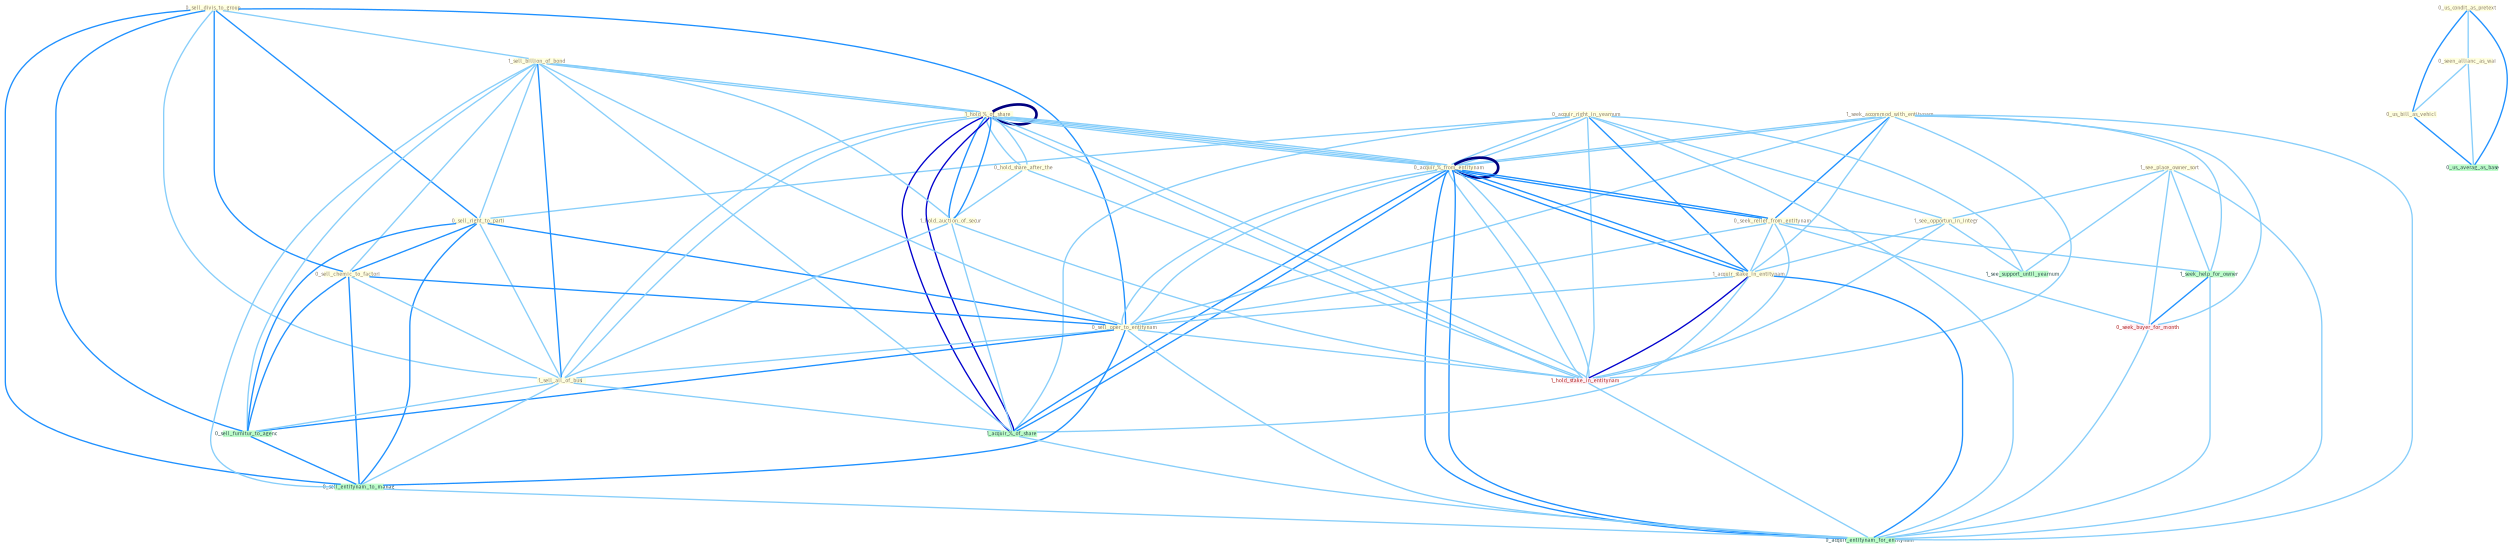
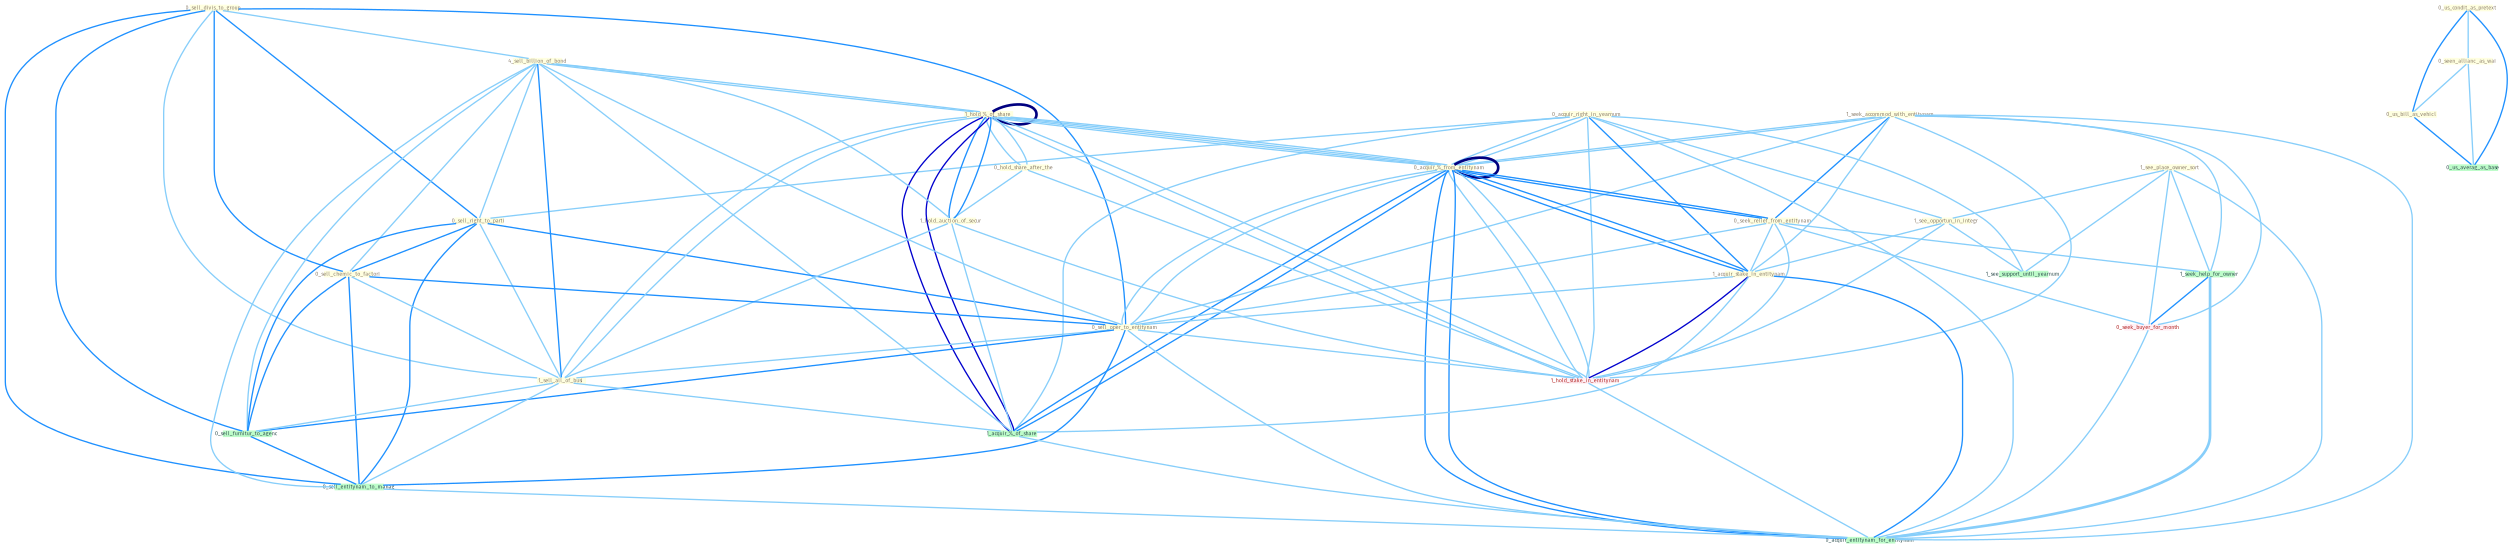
  graph {
    fontname="Fira Sans"
    node [color="#ffffe0" fixedsize=true fontcolor="#8b7d6b" fontname="Fira Sans" fontsize=4 shape=polygon style=filled]
    edge [color="#87cefa" fontname="Fira Sans" w=1]
    "0_sell_divis_to_group " [height=.06 width=.5]
    n2 [height=.06 label="1_see_place_owner_sort" width=.5]
    "1_seek_accommod_with_entitynam " [height=.06 width=.5]
    "0_acquir_right_in_yearnum " [height=.06 width=.5]
    "1_hold_%_of_share " [height=.06 width=.5]
    "0_acquir_%_from_entitynam " [height=.06 width=.5]
-   "1_sell_billion_of_bond " [height=.06 width=.5]
+   "1_sell_billion_of_bond " [height=.06 width=.5 label="4_sell_billion_of_bond"]
    "0_us_condit_as_pretext " [height=.06 width=.5]
    "0_hold_share_after_the " [height=.06 width=.5]
    "0_seek_relief_from_entitynam " [height=.06 width=.5]
    "0_sell_right_to_parti " [height=.06 width=.5]
    "1_hold_auction_of_secur " [height=.06 width=.5]
    "0_seen_allianc_as_wai " [height=.06 width=.5]
    "0_sell_chemic_to_factori " [height=.06 width=.5]
    "0_us_bill_as_vehicl " [height=.06 width=.5]
    "1_see_opportun_in_integr " [height=.06 width=.5]
    "1_acquir_stake_in_entitynam " [height=.06 width=.5]
    "0_sell_oper_to_entitynam " [height=.06 width=.5]
    "1_sell_all_of_busi " [height=.06 width=.5]
    "1_hold_stake_in_entitynam " [color="#fff0f5" fontcolor="#b22222" height=.06 width=.5]
    "0_seek_buyer_for_month " [color="#fff0f5" fontcolor="#b22222" height=.06 width=.5]
    "0_sell_furnitur_to_agenc " [color="#BDFCC9" fontcolor="#2f4f4f" height=.06 width=.5]
    "0_sell_entitynam_to_manag " [color="#BDFCC9" fontcolor="#2f4f4f" height=.06 width=.5]
    "1_seek_help_for_owner " [color="#BDFCC9" fontcolor="#2f4f4f" height=.06 width=.5]
    "1_see_support_until_yearnum " [color="#BDFCC9" fontcolor="#2f4f4f" height=.06 width=.5]
    "0_acquir_entitynam_for_entitynam " [color="#BDFCC9" fontcolor="#2f4f4f" height=.06 width=.5]
    "1_acquir_%_of_share " [color="#BDFCC9" fontcolor="#2f4f4f" height=.06 width=.5]
    "0_us_averag_as_base " [color="#BDFCC9" fontcolor="#2f4f4f" height=.06 width=.5]
    subgraph sub_1 {
      "0_sell_divis_to_group "
      n2
      "1_seek_accommod_with_entitynam "
      "0_acquir_right_in_yearnum "
      "1_hold_%_of_share "
      "0_acquir_%_from_entitynam "
      "1_sell_billion_of_bond "
      "0_us_condit_as_pretext "
      "0_hold_share_after_the "
      "0_seek_relief_from_entitynam "
      "0_sell_right_to_parti "
      "1_hold_auction_of_secur "
      "0_seen_allianc_as_wai "
      "0_sell_chemic_to_factori "
      "0_us_bill_as_vehicl "
      "1_see_opportun_in_integr "
      "1_acquir_stake_in_entitynam "
      "0_sell_oper_to_entitynam "
      "1_sell_all_of_busi "
    }
    subgraph sub_2 {
      "1_hold_stake_in_entitynam "
      "0_seek_buyer_for_month "
    }
    "0_sell_divis_to_group " -- "1_sell_billion_of_bond "
    "0_sell_divis_to_group " -- "0_sell_right_to_parti " [color="#1e90ff" w=2]
    "0_sell_divis_to_group " -- "0_sell_chemic_to_factori " [color="#1e90ff" w=2]
    "0_sell_divis_to_group " -- "0_sell_oper_to_entitynam " [color="#1e90ff" w=2]
    "0_sell_divis_to_group " -- "1_sell_all_of_busi "
    "0_sell_divis_to_group " -- "0_sell_furnitur_to_agenc " [color="#1e90ff" w=2]
    "0_sell_divis_to_group " -- "0_sell_entitynam_to_manag " [color="#1e90ff" w=2]
    n2 -- "1_see_opportun_in_integr "
    n2 -- "0_seek_buyer_for_month "
    n2 -- "1_seek_help_for_owner "
    n2 -- "1_see_support_until_yearnum "
    n2 -- "0_acquir_entitynam_for_entitynam "
    "1_seek_accommod_with_entitynam " -- "0_acquir_%_from_entitynam "
    "1_seek_accommod_with_entitynam " -- "0_acquir_%_from_entitynam "
    "1_seek_accommod_with_entitynam " -- "0_seek_relief_from_entitynam " [color="#1e90ff" w=2]
    "1_seek_accommod_with_entitynam " -- "1_acquir_stake_in_entitynam "
    "1_seek_accommod_with_entitynam " -- "0_sell_oper_to_entitynam "
    "1_seek_accommod_with_entitynam " -- "1_hold_stake_in_entitynam "
    "1_seek_accommod_with_entitynam " -- "0_seek_buyer_for_month "
    "1_seek_accommod_with_entitynam " -- "1_seek_help_for_owner "
    "1_seek_accommod_with_entitynam " -- "0_acquir_entitynam_for_entitynam "
    "0_acquir_right_in_yearnum " -- "0_acquir_%_from_entitynam "
    "0_acquir_right_in_yearnum " -- "0_acquir_%_from_entitynam "
    "0_acquir_right_in_yearnum " -- "0_sell_right_to_parti "
    "0_acquir_right_in_yearnum " -- "1_see_opportun_in_integr "
    "0_acquir_right_in_yearnum " -- "1_acquir_stake_in_entitynam " [color="#1e90ff" w=2]
    "0_acquir_right_in_yearnum " -- "1_hold_stake_in_entitynam "
    "0_acquir_right_in_yearnum " -- "1_see_support_until_yearnum "
    "0_acquir_right_in_yearnum " -- "0_acquir_entitynam_for_entitynam "
    "0_acquir_right_in_yearnum " -- "1_acquir_%_of_share "
    "1_hold_%_of_share " -- "1_hold_%_of_share " [color="#000080" style=bold w=4]
    "1_hold_%_of_share " -- "0_acquir_%_from_entitynam "
    "1_hold_%_of_share " -- "0_acquir_%_from_entitynam "
    "1_hold_%_of_share " -- "1_sell_billion_of_bond "
    "1_hold_%_of_share " -- "0_hold_share_after_the "
    "1_hold_%_of_share " -- "1_hold_auction_of_secur " [color="#1e90ff" w=2]
    "1_hold_%_of_share " -- "1_sell_all_of_busi "
    "1_hold_%_of_share " -- "1_hold_stake_in_entitynam "
    "1_hold_%_of_share " -- "1_hold_stake_in_entitynam "
    "1_hold_%_of_share " -- "1_acquir_%_of_share " [color="#0000cd" w=3]
    "1_hold_%_of_share " -- "1_acquir_%_of_share " [color="#0000cd" w=3]
    "0_acquir_%_from_entitynam " -- "1_hold_%_of_share "
    "0_acquir_%_from_entitynam " -- "1_hold_%_of_share "
    "0_acquir_%_from_entitynam " -- "0_acquir_%_from_entitynam " [color="#000080" style=bold w=4]
    "0_acquir_%_from_entitynam " -- "0_seek_relief_from_entitynam " [color="#1e90ff" w=2]
    "0_acquir_%_from_entitynam " -- "1_acquir_stake_in_entitynam " [color="#1e90ff" w=2]
    "0_acquir_%_from_entitynam " -- "1_acquir_stake_in_entitynam " [color="#1e90ff" w=2]
    "0_acquir_%_from_entitynam " -- "0_sell_oper_to_entitynam "
    "0_acquir_%_from_entitynam " -- "0_sell_oper_to_entitynam "
    "0_acquir_%_from_entitynam " -- "1_hold_stake_in_entitynam "
    "0_acquir_%_from_entitynam " -- "1_hold_stake_in_entitynam "
    "0_acquir_%_from_entitynam " -- "0_acquir_entitynam_for_entitynam " [color="#1e90ff" w=2]
    "0_acquir_%_from_entitynam " -- "0_acquir_entitynam_for_entitynam " [color="#1e90ff" w=2]
    "0_acquir_%_from_entitynam " -- "1_acquir_%_of_share " [color="#1e90ff" w=2]
    "0_acquir_%_from_entitynam " -- "1_acquir_%_of_share " [color="#1e90ff" w=2]
    "1_sell_billion_of_bond " -- "1_hold_%_of_share "
    "1_sell_billion_of_bond " -- "0_sell_right_to_parti "
    "1_sell_billion_of_bond " -- "1_hold_auction_of_secur "
    "1_sell_billion_of_bond " -- "0_sell_chemic_to_factori "
    "1_sell_billion_of_bond " -- "0_sell_oper_to_entitynam "
    "1_sell_billion_of_bond " -- "1_sell_all_of_busi " [color="#1e90ff" w=2]
    "1_sell_billion_of_bond " -- "0_sell_furnitur_to_agenc "
    "1_sell_billion_of_bond " -- "0_sell_entitynam_to_manag "
    "1_sell_billion_of_bond " -- "1_acquir_%_of_share "
    "0_us_condit_as_pretext " -- "0_seen_allianc_as_wai "
    "0_us_condit_as_pretext " -- "0_us_bill_as_vehicl " [color="#1e90ff" w=2]
    "0_us_condit_as_pretext " -- "0_us_averag_as_base " [color="#1e90ff" w=2]
    "0_hold_share_after_the " -- "1_hold_%_of_share "
    "0_hold_share_after_the " -- "1_hold_auction_of_secur "
    "0_hold_share_after_the " -- "1_hold_stake_in_entitynam "
    "0_seek_relief_from_entitynam " -- "0_acquir_%_from_entitynam " [color="#1e90ff" w=2]
    "0_seek_relief_from_entitynam " -- "1_acquir_stake_in_entitynam "
    "0_seek_relief_from_entitynam " -- "0_sell_oper_to_entitynam "
    "0_seek_relief_from_entitynam " -- "1_hold_stake_in_entitynam "
    "0_seek_relief_from_entitynam " -- "0_seek_buyer_for_month "
    "0_seek_relief_from_entitynam " -- "1_seek_help_for_owner "
    "0_sell_right_to_parti " -- "0_sell_chemic_to_factori " [color="#1e90ff" w=2]
    "0_sell_right_to_parti " -- "0_sell_oper_to_entitynam " [color="#1e90ff" w=2]
    "0_sell_right_to_parti " -- "1_sell_all_of_busi "
    "0_sell_right_to_parti " -- "0_sell_furnitur_to_agenc " [color="#1e90ff" w=2]
    "0_sell_right_to_parti " -- "0_sell_entitynam_to_manag " [color="#1e90ff" w=2]
    "1_hold_auction_of_secur " -- "1_hold_%_of_share " [color="#1e90ff" w=2]
    "1_hold_auction_of_secur " -- "1_sell_all_of_busi "
    "1_hold_auction_of_secur " -- "1_hold_stake_in_entitynam "
    "1_hold_auction_of_secur " -- "1_acquir_%_of_share "
    "0_seen_allianc_as_wai " -- "0_us_bill_as_vehicl "
    "0_seen_allianc_as_wai " -- "0_us_averag_as_base "
    "0_sell_chemic_to_factori " -- "0_sell_oper_to_entitynam " [color="#1e90ff" w=2]
    "0_sell_chemic_to_factori " -- "1_sell_all_of_busi "
    "0_sell_chemic_to_factori " -- "0_sell_furnitur_to_agenc " [color="#1e90ff" w=2]
    "0_sell_chemic_to_factori " -- "0_sell_entitynam_to_manag " [color="#1e90ff" w=2]
    "0_us_bill_as_vehicl " -- "0_us_averag_as_base " [color="#1e90ff" w=2]
    "1_see_opportun_in_integr " -- "1_acquir_stake_in_entitynam "
    "1_see_opportun_in_integr " -- "1_hold_stake_in_entitynam "
    "1_see_opportun_in_integr " -- "1_see_support_until_yearnum "
    "1_acquir_stake_in_entitynam " -- "0_sell_oper_to_entitynam "
    "1_acquir_stake_in_entitynam " -- "1_hold_stake_in_entitynam " [color="#0000cd" w=3]
    "1_acquir_stake_in_entitynam " -- "0_acquir_entitynam_for_entitynam " [color="#1e90ff" w=2]
    "1_acquir_stake_in_entitynam " -- "1_acquir_%_of_share "
    "0_sell_oper_to_entitynam " -- "1_sell_all_of_busi "
    "0_sell_oper_to_entitynam " -- "1_hold_stake_in_entitynam "
    "0_sell_oper_to_entitynam " -- "0_sell_furnitur_to_agenc " [color="#1e90ff" w=2]
    "0_sell_oper_to_entitynam " -- "0_sell_entitynam_to_manag " [color="#1e90ff" w=2]
    "0_sell_oper_to_entitynam " -- "0_acquir_entitynam_for_entitynam "
    "1_sell_all_of_busi " -- "1_hold_%_of_share "
    "1_sell_all_of_busi " -- "0_sell_furnitur_to_agenc "
    "1_sell_all_of_busi " -- "0_sell_entitynam_to_manag "
    "1_sell_all_of_busi " -- "1_acquir_%_of_share "
    "1_hold_stake_in_entitynam " -- "0_acquir_entitynam_for_entitynam "
    "0_seek_buyer_for_month " -- "0_acquir_entitynam_for_entitynam "
    "0_sell_furnitur_to_agenc " -- "0_sell_entitynam_to_manag " [color="#1e90ff" w=2]
    "0_sell_entitynam_to_manag " -- "0_acquir_entitynam_for_entitynam "
    "1_seek_help_for_owner " -- "0_seek_buyer_for_month " [color="#1e90ff" w=2]
-   "1_seek_help_for_owner " -- "0_acquir_entitynam_for_entitynam "
+   "1_seek_help_for_owner " -- "0_acquir_entitynam_for_entitynam " [style=bold]
    "1_acquir_%_of_share " -- "0_acquir_entitynam_for_entitynam "
  }
